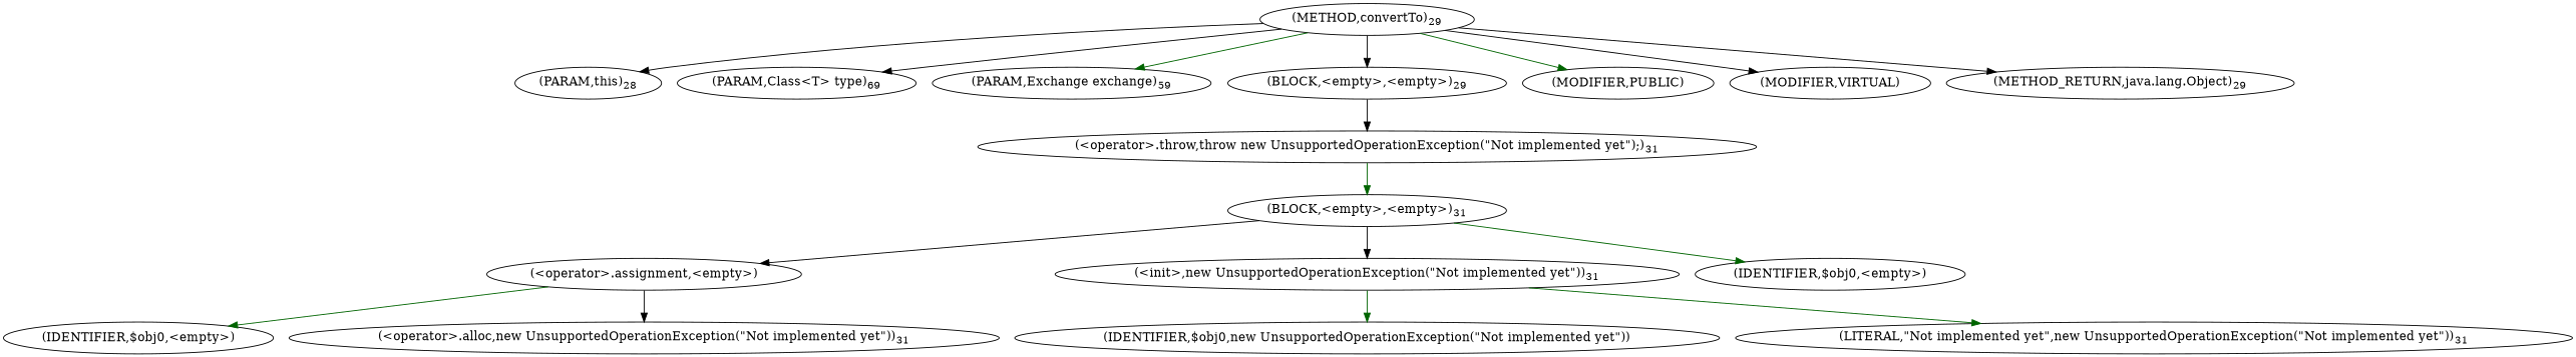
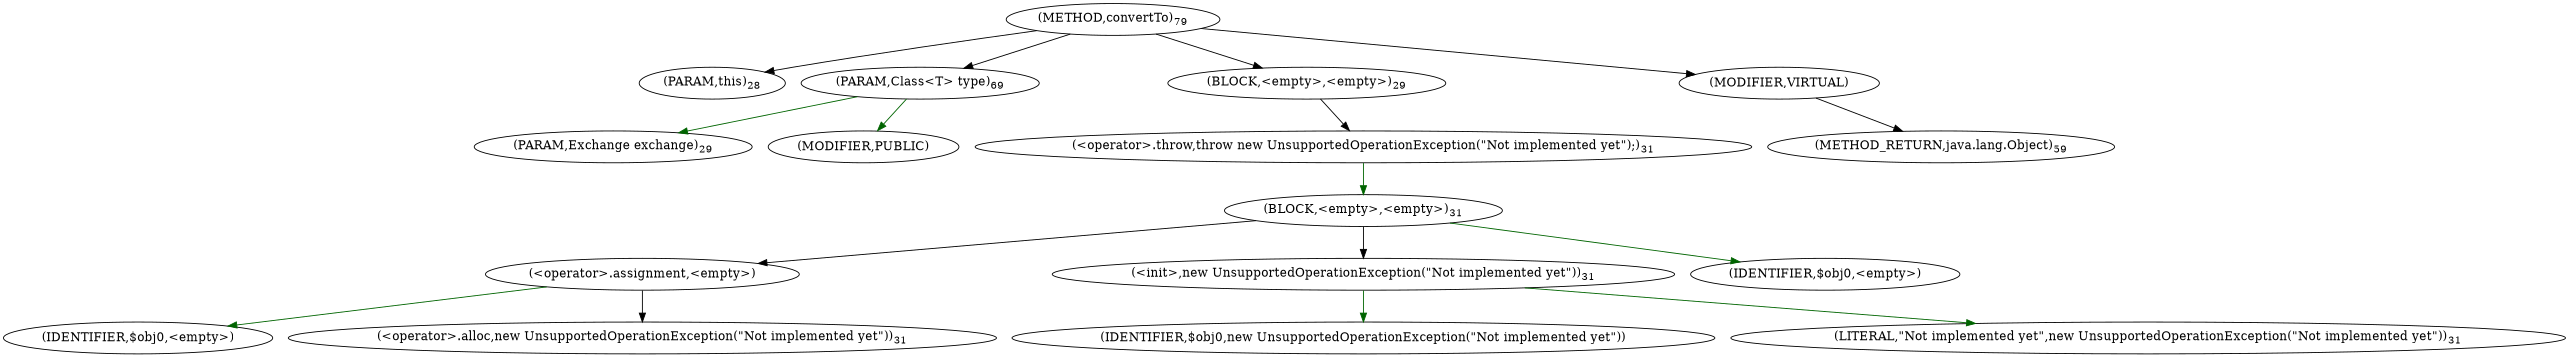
  digraph {
    edge [color=black]
-   n1 [label=<(METHOD,convertTo)<SUB>29</SUB>>]
+   n1 [label=<(METHOD,convertTo)<SUB>79</SUB>>]
    n2 [label=<(PARAM,this)<SUB>28</SUB>>]
    n3 [label=<(PARAM,Class&lt;T&gt; type)<SUB>69</SUB>>]
-   n4 [label=<(PARAM,Exchange exchange)<SUB>59</SUB>>]
+   n4 [label=<(PARAM,Exchange exchange)<SUB>29</SUB>>]
    n5 [label=<(BLOCK,&lt;empty&gt;,&lt;empty&gt;)<SUB>29</SUB>>]
    n6 [label=<(MODIFIER,PUBLIC)>]
    n7 [label=<(MODIFIER,VIRTUAL)>]
-   n8 [label=<(METHOD_RETURN,java.lang.Object)<SUB>29</SUB>>]
+   n8 [label=<(METHOD_RETURN,java.lang.Object)<SUB>59</SUB>>]
    n9 [label=<(&lt;operator&gt;.throw,throw new UnsupportedOperationException(&quot;Not implemented yet&quot;);)<SUB>31</SUB>>]
    n10 [label=<(BLOCK,&lt;empty&gt;,&lt;empty&gt;)<SUB>31</SUB>>]
    n11 [label=<(&lt;operator&gt;.assignment,&lt;empty&gt;)>]
    n12 [label=<(&lt;init&gt;,new UnsupportedOperationException(&quot;Not implemented yet&quot;))<SUB>31</SUB>>]
    n13 [label=<(IDENTIFIER,$obj0,&lt;empty&gt;)>]
    n14 [label=<(IDENTIFIER,$obj0,&lt;empty&gt;)>]
    n15 [label=<(&lt;operator&gt;.alloc,new UnsupportedOperationException(&quot;Not implemented yet&quot;))<SUB>31</SUB>>]
    n16 [label=<(IDENTIFIER,$obj0,new UnsupportedOperationException(&quot;Not implemented yet&quot;))>]
    n17 [label=<(LITERAL,&quot;Not implemented yet&quot;,new UnsupportedOperationException(&quot;Not implemented yet&quot;))<SUB>31</SUB>>]
    n1 -> n2
    n1 -> n3
-   n1 -> n4 [color=darkgreen]
+   n3 -> n4 [color=darkgreen]
    n1 -> n5
-   n1 -> n6 [color=darkgreen]
+   n3 -> n6 [color=darkgreen]
    n1 -> n7
-   n1 -> n8
+   n7 -> n8
    n5 -> n9
    n9 -> n10 [color=darkgreen]
    n10 -> n11
    n10 -> n12
    n10 -> n13 [color=darkgreen]
    n11 -> n14 [color=darkgreen]
    n11 -> n15
    n12 -> n16 [color=darkgreen]
    n12 -> n17 [color=darkgreen]
  }
